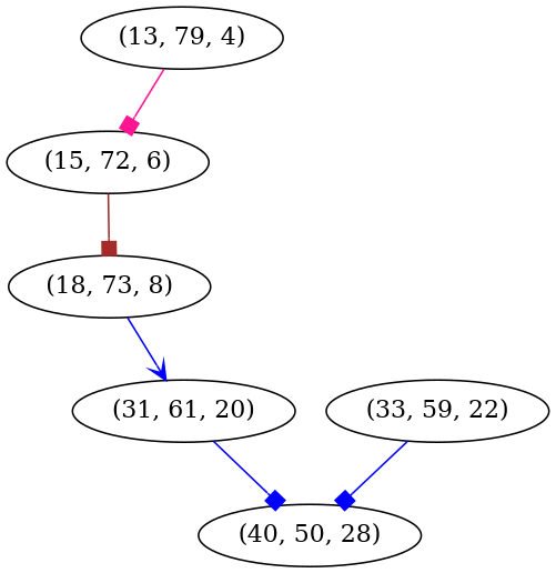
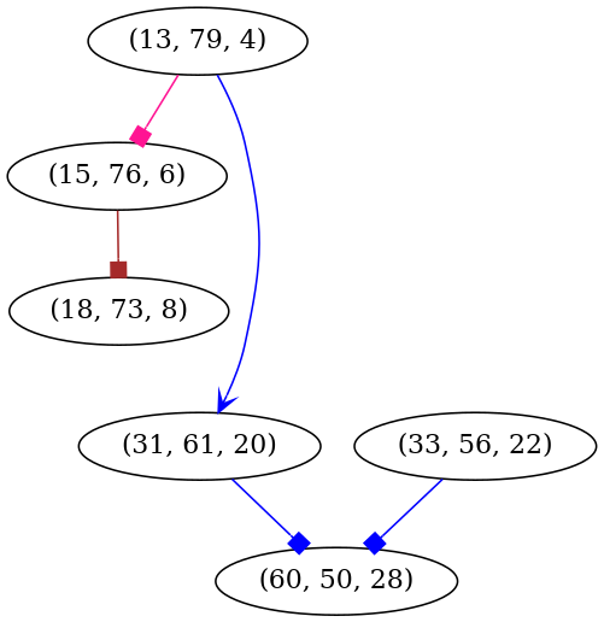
  digraph {
    edge [arrowhead=box color=blue]
    "(13, 79, 4)"
-   "(15, 76, 6)" [label="(15, 72, 6)"]
+   "(15, 76, 6)"
    "(18, 73, 8)"
    "(31, 61, 20)"
-   "(40, 50, 28)"
-   "(33, 56, 22)" [label="(33, 59, 22)"]
+   "(40, 50, 28)" [label="(60, 50, 28)"]
+   "(33, 56, 22)"
    "(13, 79, 4)" -> "(15, 76, 6)" [color=deeppink]
    "(15, 76, 6)" -> "(18, 73, 8)" [color=brown]
-   "(18, 73, 8)" -> "(31, 61, 20)" [arrowhead=vee]
+   "(13, 79, 4)" -> "(31, 61, 20)" [arrowhead=vee]
    "(31, 61, 20)" -> "(40, 50, 28)"
    "(33, 56, 22)" -> "(40, 50, 28)"
  }
